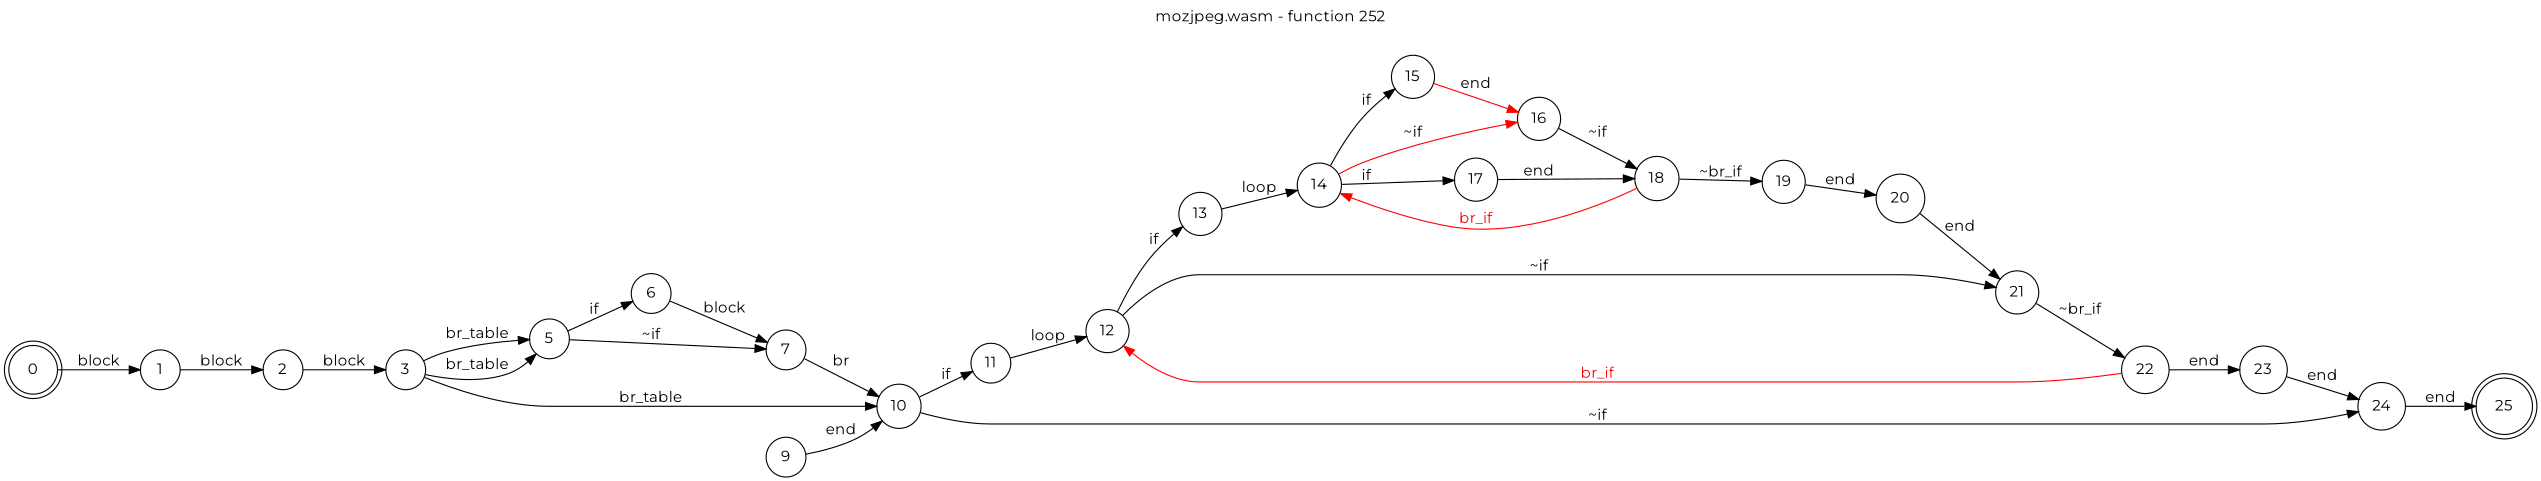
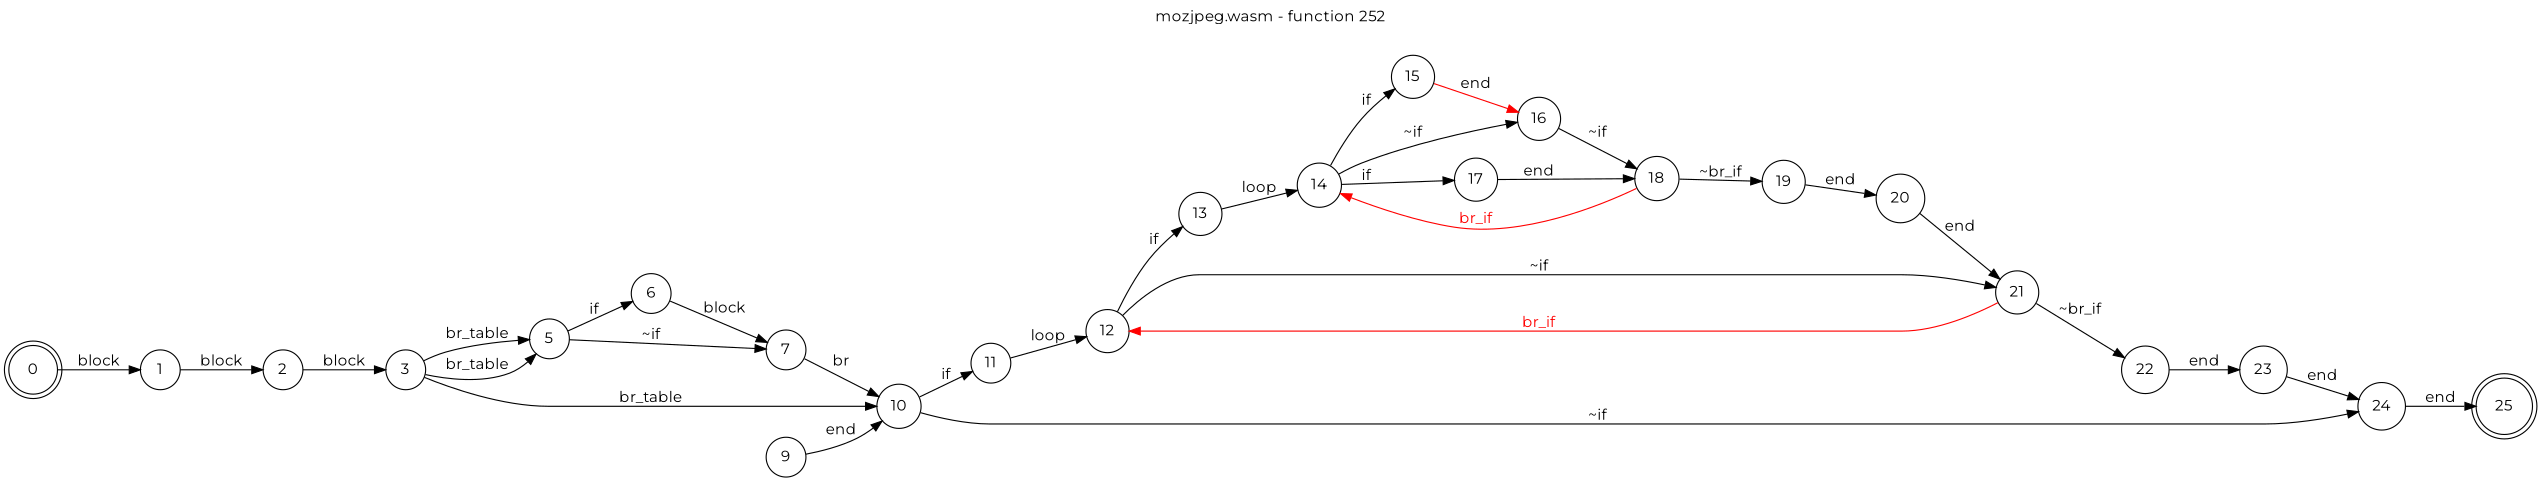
  digraph {
    fontname=Montserrat
    label="mozjpeg.wasm - function 252"
    labelfontcolor=black
    labelfontname=Helvetica
    labelfontsize=16
    labelloc=t
    rankdir=LR
    node [fontname=Montserrat shape=circle]
    edge [fontname=Montserrat]
    0 [shape=doublecircle]
    1
    2
    25 [shape=doublecircle]
    3
    5
    10
    6
    7
    11
    24
    12
    9
    13
    21
    14
    22
    15
    16
    17
    23
    18
    19
    20
    0 -> 1 [label=block]
    1 -> 2 [label=block]
    2 -> 3 [label=block]
    3 -> 5 [label=br_table]
    3 -> 5 [label=br_table]
    3 -> 10 [label=br_table]
    5 -> 6 [label=if]
    5 -> 7 [label="~if"]
    10 -> 11 [label=if]
    10 -> 24 [label="~if"]
    6 -> 7 [label=block]
    7 -> 10 [label=br]
    11 -> 12 [label=loop]
    24 -> 25 [label=end]
    12 -> 13 [label=if]
    12 -> 21 [label="~if"]
    9 -> 10 [label=end]
    13 -> 14 [label=loop]
-   22 -> 12 [color=red fontcolor=red label=br_if]
+   21 -> 12 [color=red fontcolor=red label=br_if]
    21 -> 22 [label="~br_if"]
    14 -> 15 [label=if]
-   14 -> 16 [label="~if" color=red]
+   14 -> 16 [label="~if"]
    14 -> 17 [label=if]
    22 -> 23 [label=end]
    15 -> 16 [color=red label=end]
    16 -> 18 [label="~if"]
    17 -> 18 [label=end]
    23 -> 24 [label=end]
    18 -> 14 [color=red fontcolor=red label=br_if]
    18 -> 19 [label="~br_if"]
    19 -> 20 [label=end]
    20 -> 21 [label=end]
  }
